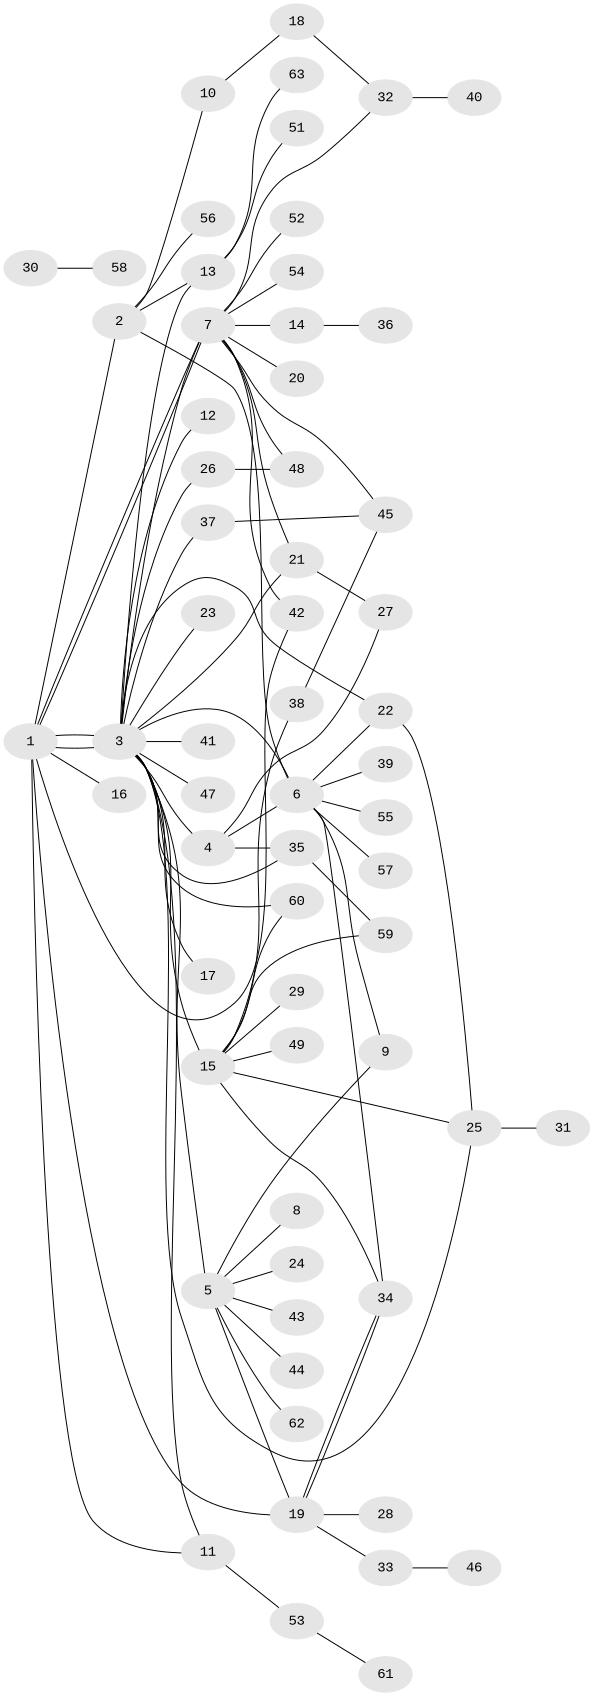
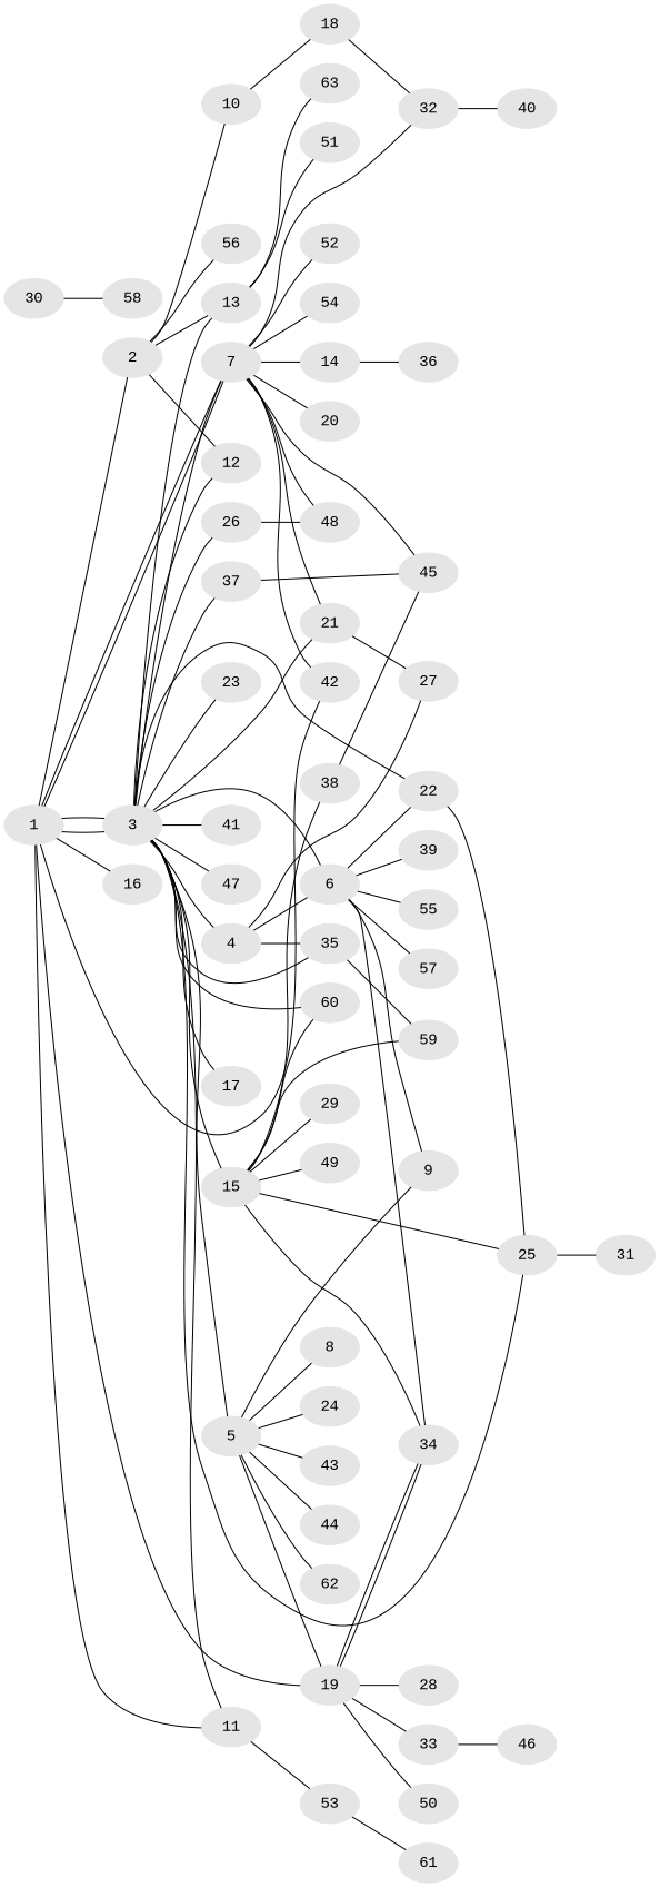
  graph {
    fontname="Liberation Mono"
    rankdir=LR
    node [color=gray90 fontname="Liberation Mono" style=filled]
    edge [fontname="Liberation Mono"]
    1
    2
    3
    7
    16
    19
    42
    11
    6
    10
    13
    56
    4
    5
    12
    15
    17
    21
    22
    23
    25
    26
    35
    37
    41
    47
    60
    14
    20
    32
    45
    48
    52
    54
    34
    28
    33
+   50
    30
    58
    9
    39
    55
    57
    18
    51
    63
    27
    8
    24
    43
    44
    62
    53
    29
    38
    49
    59
    31
    36
    40
    61
    46
    1 -- 2
    1 -- 3
    1 -- 3
    1 -- 7
    1 -- 7
    1 -- 16
    1 -- 19
    1 -- 42
    1 -- 11
-   2 -- 6
+   2 -- 12
    2 -- 10
    2 -- 13
    2 -- 56
    3 -- 7
    3 -- 11
    3 -- 6
    3 -- 13
    3 -- 4
    3 -- 5
    3 -- 12
    3 -- 15
    3 -- 17
    3 -- 21
    3 -- 22
    3 -- 23
    3 -- 25
    3 -- 26
    3 -- 35
    3 -- 37
    3 -- 41
    3 -- 47
    3 -- 60
    7 -- 42
    7 -- 21
    7 -- 14
    7 -- 20
    7 -- 32
    7 -- 45
    7 -- 48
    7 -- 52
    7 -- 54
    19 -- 34
    19 -- 34
    19 -- 28
    19 -- 33
+   19 -- 50
    11 -- 53
    6 -- 22
    6 -- 34
    6 -- 9
    6 -- 39
    6 -- 55
    6 -- 57
    10 -- 18
    13 -- 51
    13 -- 63
    4 -- 6
    4 -- 35
    4 -- 27
    5 -- 19
    5 -- 9
    5 -- 8
    5 -- 24
    5 -- 43
    5 -- 44
    5 -- 62
    15 -- 25
    15 -- 60
    15 -- 34
    15 -- 29
    15 -- 38
    15 -- 49
    15 -- 59
    21 -- 27
    22 -- 25
    25 -- 31
    26 -- 48
    35 -- 59
    37 -- 45
    14 -- 36
    32 -- 40
    33 -- 46
    30 -- 58
    18 -- 32
    53 -- 61
    38 -- 45
  }
